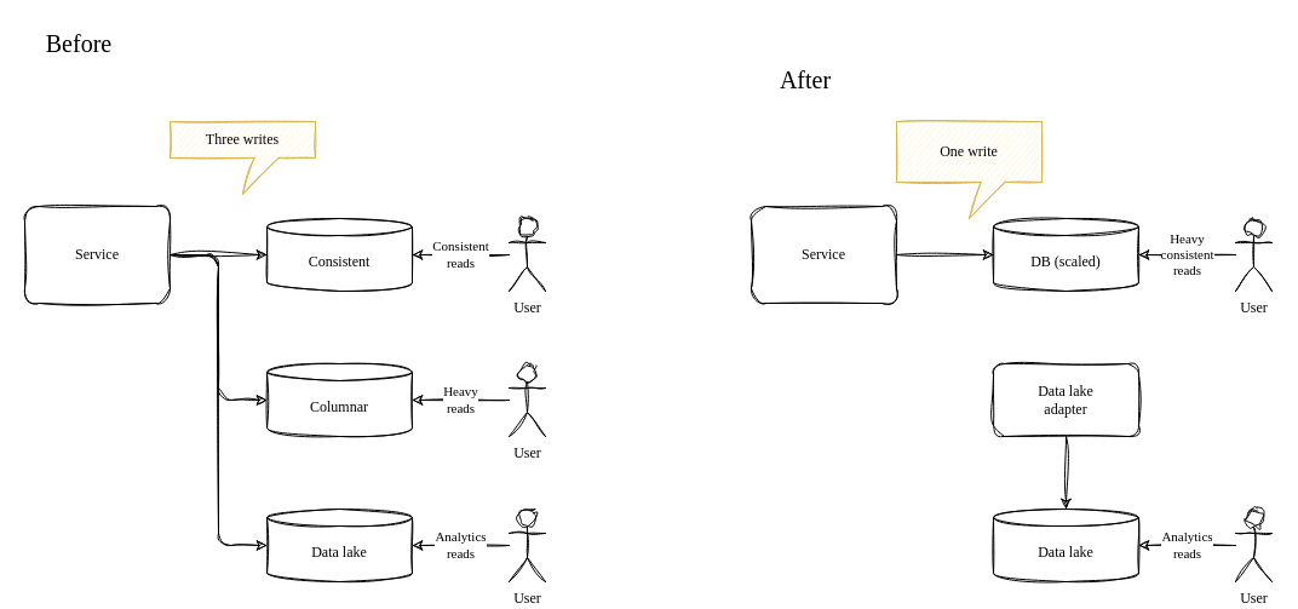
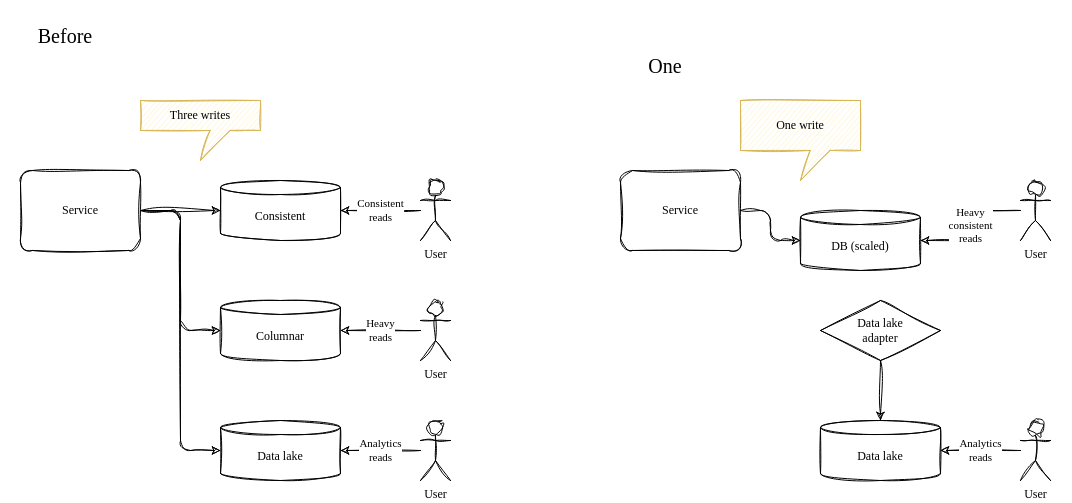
  <mxCell id="0" />
  <mxCell id="1" parent="0" />
  <mxCell id="2" style="edgeStyle=orthogonalEdgeStyle;html=1;entryX=0;entryY=0.5;entryDx=0;entryDy=0;entryPerimeter=0;fontFamily=Architects Daughter;fontSource=https%3A%2F%2Ffonts.googleapis.com%2Fcss%3Ffamily%3DArchitects%2BDaughter;sketch=1;curveFitting=1;jiggle=2;" parent="1" source="5" target="7" edge="1"><mxGeometry relative="1" as="geometry" /></mxCell>
  <mxCell id="3" style="edgeStyle=orthogonalEdgeStyle;html=1;entryX=0;entryY=0.5;entryDx=0;entryDy=0;entryPerimeter=0;sketch=1;curveFitting=1;jiggle=2;" parent="1" source="5" target="8" edge="1"><mxGeometry relative="1" as="geometry" /></mxCell>
  <mxCell id="4" style="edgeStyle=orthogonalEdgeStyle;sketch=1;html=1;entryX=0;entryY=0.5;entryDx=0;entryDy=0;entryPerimeter=0;" parent="1" source="5" target="9" edge="1"><mxGeometry relative="1" as="geometry" /></mxCell>
  <mxCell id="5" value="Service" style="rounded=1;whiteSpace=wrap;html=1;sketch=1;curveFitting=1;jiggle=2;fillColor=none;fontFamily=Architects Daughter;fontSource=https%3A%2F%2Ffonts.googleapis.com%2Fcss%3Ffamily%3DArchitects%2BDaughter;verticalAlign=middle;" parent="1" vertex="1"><mxGeometry y="170" width="120" height="80" as="geometry" x="20" /></mxCell>
  <mxCell id="6" value="Before" style="text;html=1;strokeColor=none;fillColor=none;align=center;verticalAlign=middle;whiteSpace=wrap;rounded=0;sketch=1;fontFamily=Architects Daughter;fontSource=https%3A%2F%2Ffonts.googleapis.com%2Fcss%3Ffamily%3DArchitects%2BDaughter;fontSize=20;" parent="1" vertex="1"><mxGeometry y="20" width="90" height="30" as="geometry" x="20" /></mxCell>
  <mxCell id="7" value="Consistent" style="shape=cylinder3;whiteSpace=wrap;html=1;boundedLbl=1;backgroundOutline=1;size=7;sketch=1;fontFamily=Architects Daughter;fontSource=https%3A%2F%2Ffonts.googleapis.com%2Fcss%3Ffamily%3DArchitects%2BDaughter;fillColor=none;" parent="1" vertex="1"><mxGeometry x="220" y="180" width="120" height="60" as="geometry" /></mxCell>
  <mxCell id="8" value="Columnar" style="shape=cylinder3;whiteSpace=wrap;html=1;boundedLbl=1;backgroundOutline=1;size=7;sketch=1;fontFamily=Architects Daughter;fontSource=https%3A%2F%2Ffonts.googleapis.com%2Fcss%3Ffamily%3DArchitects%2BDaughter;fillColor=none;" parent="1" vertex="1"><mxGeometry x="220" y="300" width="120" height="60" as="geometry" /></mxCell>
  <mxCell id="9" value="Data lake" style="shape=cylinder3;whiteSpace=wrap;html=1;boundedLbl=1;backgroundOutline=1;size=7;sketch=1;fontFamily=Architects Daughter;fontSource=https%3A%2F%2Ffonts.googleapis.com%2Fcss%3Ffamily%3DArchitects%2BDaughter;fillColor=none;" parent="1" vertex="1"><mxGeometry x="220" y="420" width="120" height="60" as="geometry" /></mxCell>
  <mxCell id="10" style="edgeStyle=orthogonalEdgeStyle;html=1;entryX=0;entryY=0.5;entryDx=0;entryDy=0;entryPerimeter=0;fontFamily=Architects Daughter;fontSource=https%3A%2F%2Ffonts.googleapis.com%2Fcss%3Ffamily%3DArchitects%2BDaughter;sketch=1;curveFitting=1;jiggle=2;" parent="1" source="11" target="13" edge="1"><mxGeometry relative="1" as="geometry" /></mxCell>
  <mxCell id="11" value="Service" style="rounded=1;whiteSpace=wrap;html=1;sketch=1;curveFitting=1;jiggle=2;fillColor=none;fontFamily=Architects Daughter;fontSource=https%3A%2F%2Ffonts.googleapis.com%2Fcss%3Ffamily%3DArchitects%2BDaughter;verticalAlign=middle;" parent="1" vertex="1"><mxGeometry x="620" y="170" width="120" height="80" as="geometry" /></mxCell>
- <mxCell id="12" value="After" style="text;html=1;strokeColor=none;fillColor=none;align=center;verticalAlign=middle;whiteSpace=wrap;rounded=0;sketch=1;fontFamily=Architects Daughter;fontSource=https%3A%2F%2Ffonts.googleapis.com%2Fcss%3Ffamily%3DArchitects%2BDaughter;fontSize=20;" parent="1" vertex="1"><mxGeometry x="620" width="90" height="30" as="geometry" y="50" /></mxCell>
- <mxCell id="13" value="DB (scaled)" style="shape=cylinder3;whiteSpace=wrap;html=1;boundedLbl=1;backgroundOutline=1;size=7;sketch=1;fontFamily=Architects Daughter;fontSource=https%3A%2F%2Ffonts.googleapis.com%2Fcss%3Ffamily%3DArchitects%2BDaughter;fillColor=none;" parent="1" vertex="1"><mxGeometry x="820" y="180" width="120" height="60" as="geometry" /></mxCell>
+ <mxCell id="12" value="One" style="text;html=1;strokeColor=none;fillColor=none;align=center;verticalAlign=middle;whiteSpace=wrap;rounded=0;sketch=1;fontFamily=Architects Daughter;fontSource=https%3A%2F%2Ffonts.googleapis.com%2Fcss%3Ffamily%3DArchitects%2BDaughter;fontSize=20;" parent="1" vertex="1"><mxGeometry x="620" width="90" height="30" as="geometry" y="50" /></mxCell>
+ <mxCell id="13" value="DB (scaled)" style="shape=cylinder3;whiteSpace=wrap;html=1;boundedLbl=1;backgroundOutline=1;size=7;sketch=1;fontFamily=Architects Daughter;fontSource=https%3A%2F%2Ffonts.googleapis.com%2Fcss%3Ffamily%3DArchitects%2BDaughter;fillColor=none;" parent="1" vertex="1"><mxGeometry x="800" y="210" width="120" height="60" as="geometry" /></mxCell>
  <mxCell id="14" value="Data lake" style="shape=cylinder3;whiteSpace=wrap;html=1;boundedLbl=1;backgroundOutline=1;size=7;sketch=1;fontFamily=Architects Daughter;fontSource=https%3A%2F%2Ffonts.googleapis.com%2Fcss%3Ffamily%3DArchitects%2BDaughter;fillColor=none;" parent="1" vertex="1"><mxGeometry x="820" y="420" width="120" height="60" as="geometry" /></mxCell>
  <mxCell id="15" value="Heavy&lt;br&gt;reads" style="edgeStyle=orthogonalEdgeStyle;sketch=1;html=1;fontFamily=Architects Daughter;fontSource=https%3A%2F%2Ffonts.googleapis.com%2Fcss%3Ffamily%3DArchitects%2BDaughter;" parent="1" source="16" target="8" edge="1"><mxGeometry relative="1" as="geometry" /></mxCell>
  <mxCell id="16" value="User" style="shape=umlActor;verticalLabelPosition=bottom;verticalAlign=top;html=1;outlineConnect=0;fontFamily=Architects Daughter;fontSource=https%3A%2F%2Ffonts.googleapis.com%2Fcss%3Ffamily%3DArchitects%2BDaughter;sketch=1;curveFitting=1;jiggle=2;" parent="1" vertex="1"><mxGeometry x="420" y="300" width="30" height="60" as="geometry" /></mxCell>
  <mxCell id="17" value="Heavy&lt;br&gt;consistent&lt;br&gt;reads" style="edgeStyle=orthogonalEdgeStyle;sketch=1;html=1;entryX=1;entryY=0.5;entryDx=0;entryDy=0;entryPerimeter=0;fontFamily=Architects Daughter;fontSource=https%3A%2F%2Ffonts.googleapis.com%2Fcss%3Ffamily%3DArchitects%2BDaughter;" parent="1" source="18" target="13" edge="1"><mxGeometry relative="1" as="geometry" /></mxCell>
  <mxCell id="18" value="User" style="shape=umlActor;verticalLabelPosition=bottom;verticalAlign=top;html=1;outlineConnect=0;fontFamily=Architects Daughter;fontSource=https%3A%2F%2Ffonts.googleapis.com%2Fcss%3Ffamily%3DArchitects%2BDaughter;sketch=1;curveFitting=1;jiggle=2;" parent="1" vertex="1"><mxGeometry x="1020" y="180" width="30" height="60" as="geometry" /></mxCell>
  <mxCell id="19" value="Three writes" style="shape=callout;whiteSpace=wrap;html=1;perimeter=calloutPerimeter;sketch=1;fontFamily=Architects Daughter;fontSource=https%3A%2F%2Ffonts.googleapis.com%2Fcss%3Ffamily%3DArchitects%2BDaughter;fillColor=#fff2cc;size=30;position=0.58;strokeColor=#d6b656;" parent="1" vertex="1"><mxGeometry x="140" y="100" width="120" height="60" as="geometry" /></mxCell>
  <mxCell id="20" value="One write" style="shape=callout;whiteSpace=wrap;html=1;perimeter=calloutPerimeter;sketch=1;fontFamily=Architects Daughter;fontSource=https%3A%2F%2Ffonts.googleapis.com%2Fcss%3Ffamily%3DArchitects%2BDaughter;fillColor=#fff2cc;size=30;position=0.58;strokeColor=#d6b656;" parent="1" vertex="1"><mxGeometry x="740" y="100" width="120" height="80" as="geometry" /></mxCell>
  <mxCell id="21" value="Analytics&lt;br&gt;reads" style="edgeStyle=orthogonalEdgeStyle;sketch=1;html=1;fontFamily=Architects Daughter;fontSource=https%3A%2F%2Ffonts.googleapis.com%2Fcss%3Ffamily%3DArchitects%2BDaughter;entryX=1;entryY=0.5;entryDx=0;entryDy=0;entryPerimeter=0;" edge="1" parent="1" source="22" target="9"><mxGeometry relative="1" as="geometry"><mxPoint x="340" y="450" as="targetPoint" /></mxGeometry></mxCell>
  <mxCell id="22" value="User" style="shape=umlActor;verticalLabelPosition=bottom;verticalAlign=top;html=1;outlineConnect=0;fontFamily=Architects Daughter;fontSource=https%3A%2F%2Ffonts.googleapis.com%2Fcss%3Ffamily%3DArchitects%2BDaughter;sketch=1;curveFitting=1;jiggle=2;" vertex="1" parent="1"><mxGeometry x="420" y="420" width="30" height="60" as="geometry" /></mxCell>
  <mxCell id="23" value="Analytics&lt;br&gt;reads" style="edgeStyle=orthogonalEdgeStyle;sketch=1;html=1;fontFamily=Architects Daughter;fontSource=https%3A%2F%2Ffonts.googleapis.com%2Fcss%3Ffamily%3DArchitects%2BDaughter;entryX=1;entryY=0.5;entryDx=0;entryDy=0;entryPerimeter=0;" edge="1" parent="1" source="24" target="14"><mxGeometry relative="1" as="geometry"><mxPoint x="940" y="450" as="targetPoint" /></mxGeometry></mxCell>
  <mxCell id="24" value="User" style="shape=umlActor;verticalLabelPosition=bottom;verticalAlign=top;html=1;outlineConnect=0;fontFamily=Architects Daughter;fontSource=https%3A%2F%2Ffonts.googleapis.com%2Fcss%3Ffamily%3DArchitects%2BDaughter;sketch=1;curveFitting=1;jiggle=2;" vertex="1" parent="1"><mxGeometry x="1020" y="420" width="30" height="60" as="geometry" /></mxCell>
  <mxCell id="25" value="Consistent&lt;br&gt;reads" style="edgeStyle=orthogonalEdgeStyle;sketch=1;html=1;fontFamily=Architects Daughter;fontSource=https%3A%2F%2Ffonts.googleapis.com%2Fcss%3Ffamily%3DArchitects%2BDaughter;entryX=1;entryY=0.5;entryDx=0;entryDy=0;entryPerimeter=0;" edge="1" parent="1" source="26" target="7"><mxGeometry relative="1" as="geometry"><mxPoint x="340" y="210" as="targetPoint" /><mxPoint as="offset" /></mxGeometry></mxCell>
  <mxCell id="26" value="User" style="shape=umlActor;verticalLabelPosition=bottom;verticalAlign=top;html=1;outlineConnect=0;fontFamily=Architects Daughter;fontSource=https%3A%2F%2Ffonts.googleapis.com%2Fcss%3Ffamily%3DArchitects%2BDaughter;sketch=1;curveFitting=1;jiggle=2;" vertex="1" parent="1"><mxGeometry x="420" y="180" width="30" height="60" as="geometry" /></mxCell>
  <mxCell id="27" style="edgeStyle=none;sketch=1;hachureGap=4;jiggle=2;curveFitting=1;html=1;entryX=0.5;entryY=0;entryDx=0;entryDy=0;entryPerimeter=0;fontFamily=Architects Daughter;fontSource=https%3A%2F%2Ffonts.googleapis.com%2Fcss%3Ffamily%3DArchitects%2BDaughter;fontSize=16;" edge="1" parent="1" source="28" target="14"><mxGeometry relative="1" as="geometry" /></mxCell>
- <mxCell id="28" value="Data lake&lt;br style=&quot;font-size: 12px;&quot;&gt;adapter" style="rounded=1;whiteSpace=wrap;html=1;sketch=1;hachureGap=4;jiggle=2;curveFitting=1;fontFamily=Architects Daughter;fontSource=https%3A%2F%2Ffonts.googleapis.com%2Fcss%3Ffamily%3DArchitects%2BDaughter;fontSize=12;fillColor=none;" vertex="1" parent="1"><mxGeometry x="820" y="300" width="120" height="60" as="geometry" /></mxCell>
+ <mxCell id="28" value="Data lake&lt;br style=&quot;font-size: 12px;&quot;&gt;adapter" style="rhombus;whiteSpace=wrap;html=1;sketch=1;hachureGap=4;jiggle=2;curveFitting=1;fontFamily=Architects Daughter;fontSource=https%3A%2F%2Ffonts.googleapis.com%2Fcss%3Ffamily%3DArchitects%2BDaughter;fontSize=12;fillColor=none;" vertex="1" parent="1"><mxGeometry x="820" y="300" width="120" height="60" as="geometry" /></mxCell>
